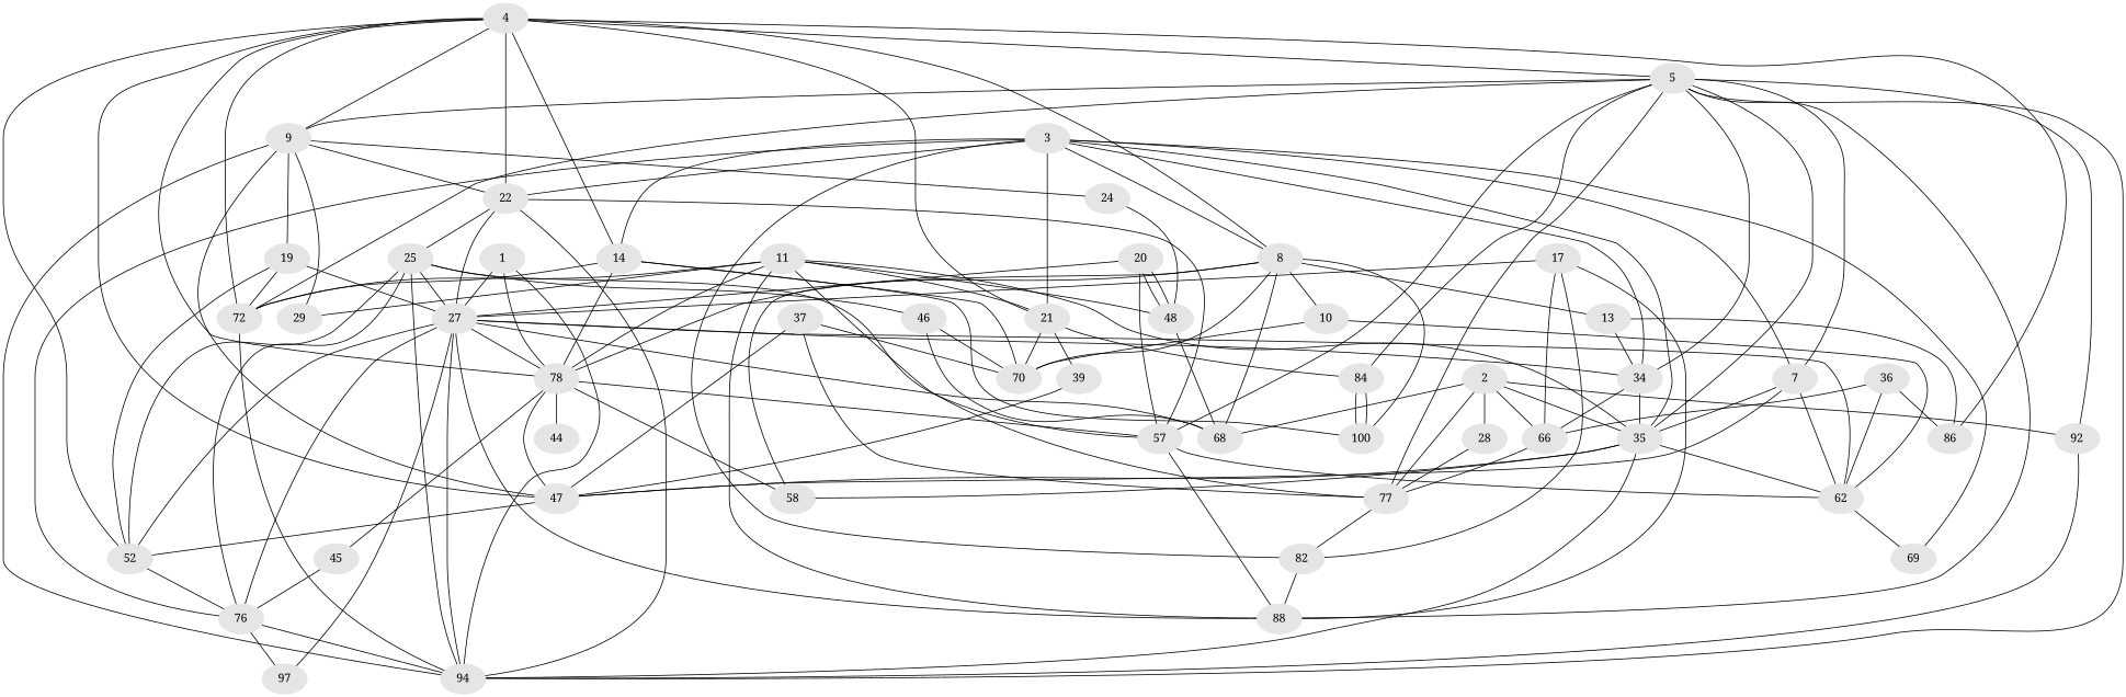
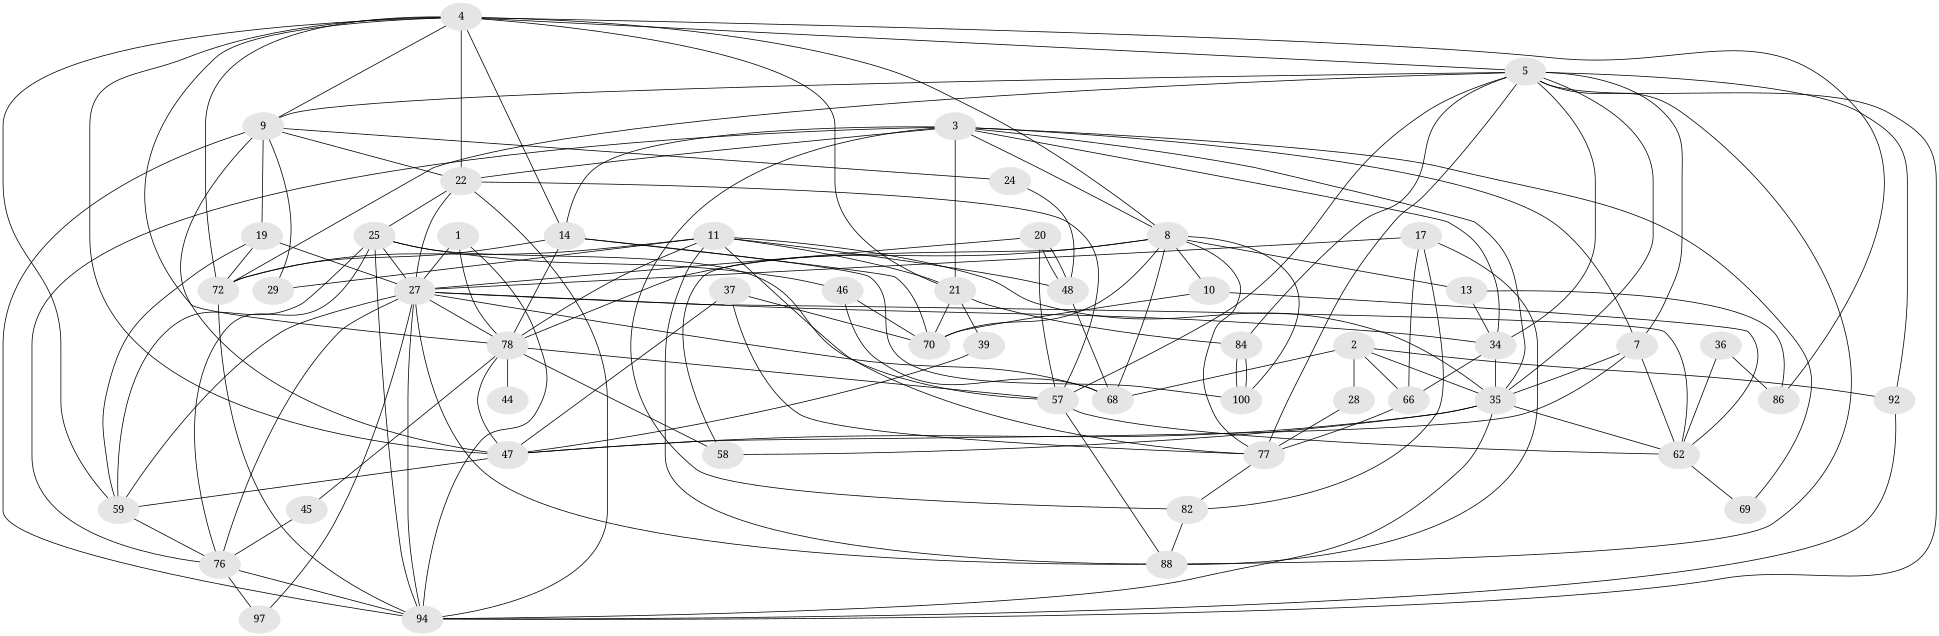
  graph {
    fontname="Noto Serif"
    node [color=gray90 fontname="Noto Serif" style=filled]
    edge [fontname="Noto Serif"]
    27 [super="+104+79+41+32"]
    n2 [label=78 super="+102+52"]
    94 [super="+103+101"]
    68
    34 [super="+55"]
    76 [super="+80"]
-   59 [super="+106" label=52]
+   59 [super="+106"]
    88
    62 [super="+71"]
    n10 [label=97]
    1
    47 [super="+75"]
    57 [super="+78+93"]
    58
    44
    45
    2 [super="+33"]
    28
    35 [super="+105+56"]
    66
    92
    77 [super="+83"]
    3 [super="+43"]
    7 [super="+89"]
    8 [super="+63+36"]
    14 [super="+16"]
    21 [super="+81"]
    22 [super="+26"]
    69
    82
    10
    13
    70 [super="+98"]
    100
    72 [super="+73"]
    84
    39
    25 [super="+97+85"]
    4 [super="+67+87+91"]
    5 [super="+18+12+6"]
    9 [super="+60+15"]
    86
    19 [super="+65"]
    24
    29
    48
    11 [super="+49+64"]
    17
    20 [super="+30"]
    46 [super="+50"]
    n51 [label=36 super="+40"]
    37 [super="+42"]
    27 -- n2
    27 -- 94
    27 -- 68
    27 -- 34
    27 -- 76
    27 -- 59
    27 -- 88
    27 -- 62
    27 -- n10
    n2 -- 47
    n2 -- 57
    n2 -- 58
    n2 -- 44 [weight=2]
    n2 -- 45
    34 -- 35
    34 -- 66
    76 -- 94
    76 -- n10
    59 -- 76
    62 -- 69
    1 -- 27
    1 -- n2
    1 -- 94
    47 -- 59
    57 -- 88
    57 -- 62
    45 -- 76
    2 -- 68
    2 -- 28
    2 -- 35
    2 -- 66 [weight=2]
    2 -- 92
    28 -- 77
    35 -- 94
    35 -- 62 [weight=2]
    35 -- 47
    35 -- 58
    66 -- 77
    92 -- 94
    77 -- 82
    3 -- 34
    3 -- 76 [weight=2]
    3 -- 35
    3 -- 7
    3 -- 8
    3 -- 14
    3 -- 21
    3 -- 22
    3 -- 69
    3 -- 82
    7 -- 62
    7 -- 47
    7 -- 35
    8 -- n2
    8 -- 68
    8 -- 58
-   2 -- 77
+   8 -- 77
    8 -- 10
    8 -- 13
    8 -- 70
    8 -- 100
    14 -- n2
    14 -- 70
    14 -- 100
    14 -- 72
    21 -- 70
    21 -- 84
    21 -- 39
    22 -- 27
    22 -- 94
    22 -- 57
    22 -- 25
    82 -- 88
    10 -- 62
    10 -- 70
    13 -- 34
    13 -- 86
    72 -- 94
    84 -- 100
    84 -- 100
    39 -- 47
    25 -- 27
    25 -- 94
    25 -- 76
    25 -- 59 [weight=2]
    25 -- 57
    25 -- 46
    4 -- n2
    4 -- 59
    4 -- 47 [weight=2]
    4 -- 8
    4 -- 14
    4 -- 21
    4 -- 22
    4 -- 72
    4 -- 5 [weight=2]
    4 -- 9
    4 -- 86
    5 -- 94
    5 -- 34 [weight=2]
    5 -- 88
    5 -- 57
    5 -- 35
    5 -- 92
    5 -- 77
    5 -- 7
    5 -- 72
    5 -- 84
    5 -- 9
    9 -- 94
    9 -- 47
    9 -- 22
    9 -- 19
    9 -- 24
    9 -- 29
    19 -- 27
    19 -- 59
    19 -- 72
    24 -- 48
    48 -- 68
    11 -- n2
    11 -- 88
    11 -- 35
    11 -- 77
    11 -- 21
    11 -- 72
    11 -- 29
    11 -- 48
    17 -- 27
    17 -- 88
    17 -- 66
    17 -- 82
    20 -- 27
    20 -- 57
    20 -- 48
    20 -- 48
    46 -- 68
    46 -- 70
    n51 -- 62 [weight=2]
-   n51 -- 66
    n51 -- 86
    37 -- 47
    37 -- 77
    37 -- 70
  }
